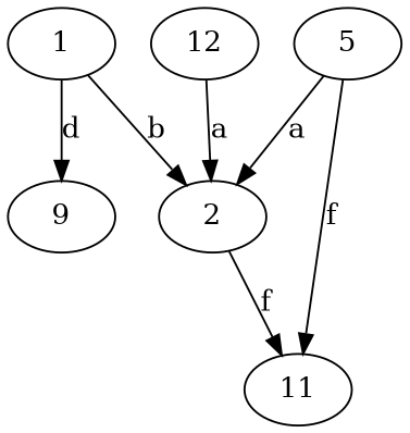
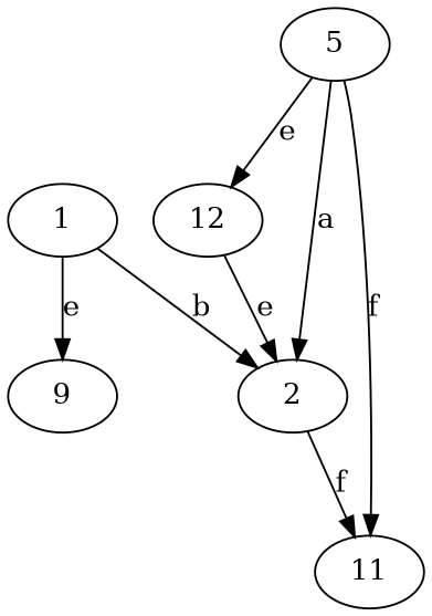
  strict digraph {
    1
    9
    2
    5
    11
    n6 [label=12]
-   1 -> 9 [label=d]
+   1 -> 9 [label=e]
    1 -> 2 [label=b]
    2 -> 11 [label=f]
    5 -> 2 [label=a]
    5 -> 11 [label=f]
-   n6 -> 2 [label=a]
+   5 -> n6 [label=e]
+   n6 -> 2 [label=e]
  }
